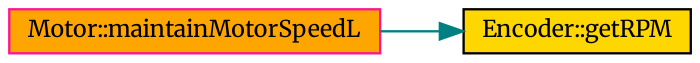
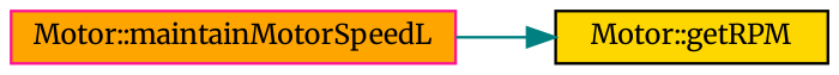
  digraph {
    rankdir=LR
    fontname=Merriweather
    node [fontname=Merriweather fontsize=10 shape=box style=filled]
    n1 [color=deeppink fillcolor=orange fontcolor=black height=0.2 label="Motor::maintainMotorSpeedL" width=0.4]
-   n2 [color=black fillcolor=gold height=0.2 label="Encoder::getRPM" width=0.4]
+   n2 [color=black fillcolor=gold height=0.2 label="Motor::getRPM" width=0.4]
    n1 -> n2 [color=teal fontname=Merriweather fontsize=10 labelfontname=Helvetica labelfontsize=10 style=solid]
  }
